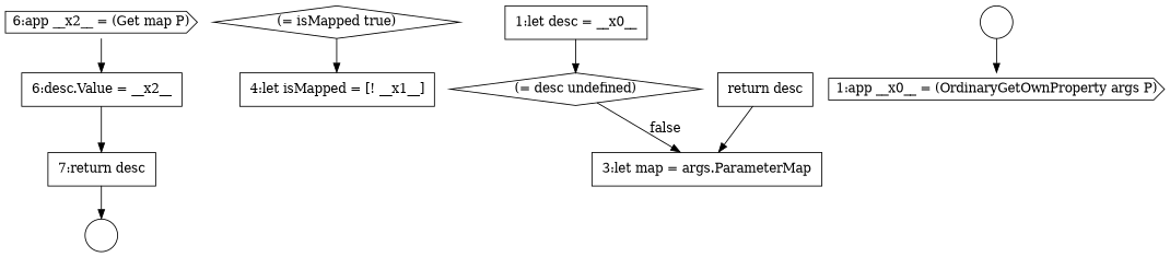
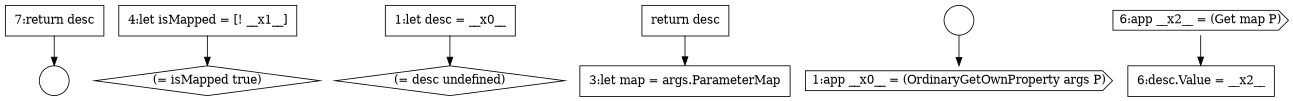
  digraph {
    node [color=black fillcolor=white shape=none style=filled]
    edge [color=black]
    n1 [label=<<font color="black">     <table border="0" cellborder="1" cellspacing="0" cellpadding="10">       <tr><td align="left">7:return desc</td></tr>     </table>   </font>> margin=0]
    n2 [label=" " shape=circle]
    n3 [label=<<font color="black">     <table border="0" cellborder="1" cellspacing="0" cellpadding="10">       <tr><td align="left">4:let isMapped = [! __x1__]</td></tr>     </table>   </font>> margin=0]
    n4 [label=<<font color="black">(= isMapped true)</font>> shape=diamond]
    n5 [label=<<font color="black">     <table border="0" cellborder="1" cellspacing="0" cellpadding="10">       <tr><td align="left">1:let desc = __x0__</td></tr>     </table>   </font>> margin=0]
    n6 [label=<<font color="black">(= desc undefined)</font>> shape=diamond]
    n7 [label=<<font color="black">     <table border="0" cellborder="1" cellspacing="0" cellpadding="10">       <tr><td align="left">3:let map = args.ParameterMap</td></tr>     </table>   </font>> margin=0]
    n8 [label=<<font color="black">1:app __x0__ = (OrdinaryGetOwnProperty args P)</font>> shape=cds]
    n9 [label=<<font color="black">6:app __x2__ = (Get map P)</font>> shape=cds]
    n10 [label=<<font color="black">     <table border="0" cellborder="1" cellspacing="0" cellpadding="10">       <tr><td align="left">6:desc.Value = __x2__</td></tr>     </table>   </font>> margin=0]
    n11 [label=<<font color="black">     <table border="0" cellborder="1" cellspacing="0" cellpadding="10">       <tr><td align="left">return desc</td></tr>     </table>   </font>> margin=0]
    n12 [label=" " shape=circle]
    n1 -> n2
-   n4 -> n3
+   n3 -> n4
    n5 -> n6
-   n6 -> n7 [label=<<font color="black">false</font>>]
    n9 -> n10
-   n10 -> n1
    n11 -> n7
    n12 -> n8
  }
